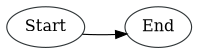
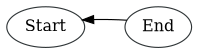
  digraph {
    rankdir=LR
    node [color="#2e3436"]
    n1 [label=Start]
    n2 [label=End]
-   n1 -> n2
+   n2 -> n1
  }
